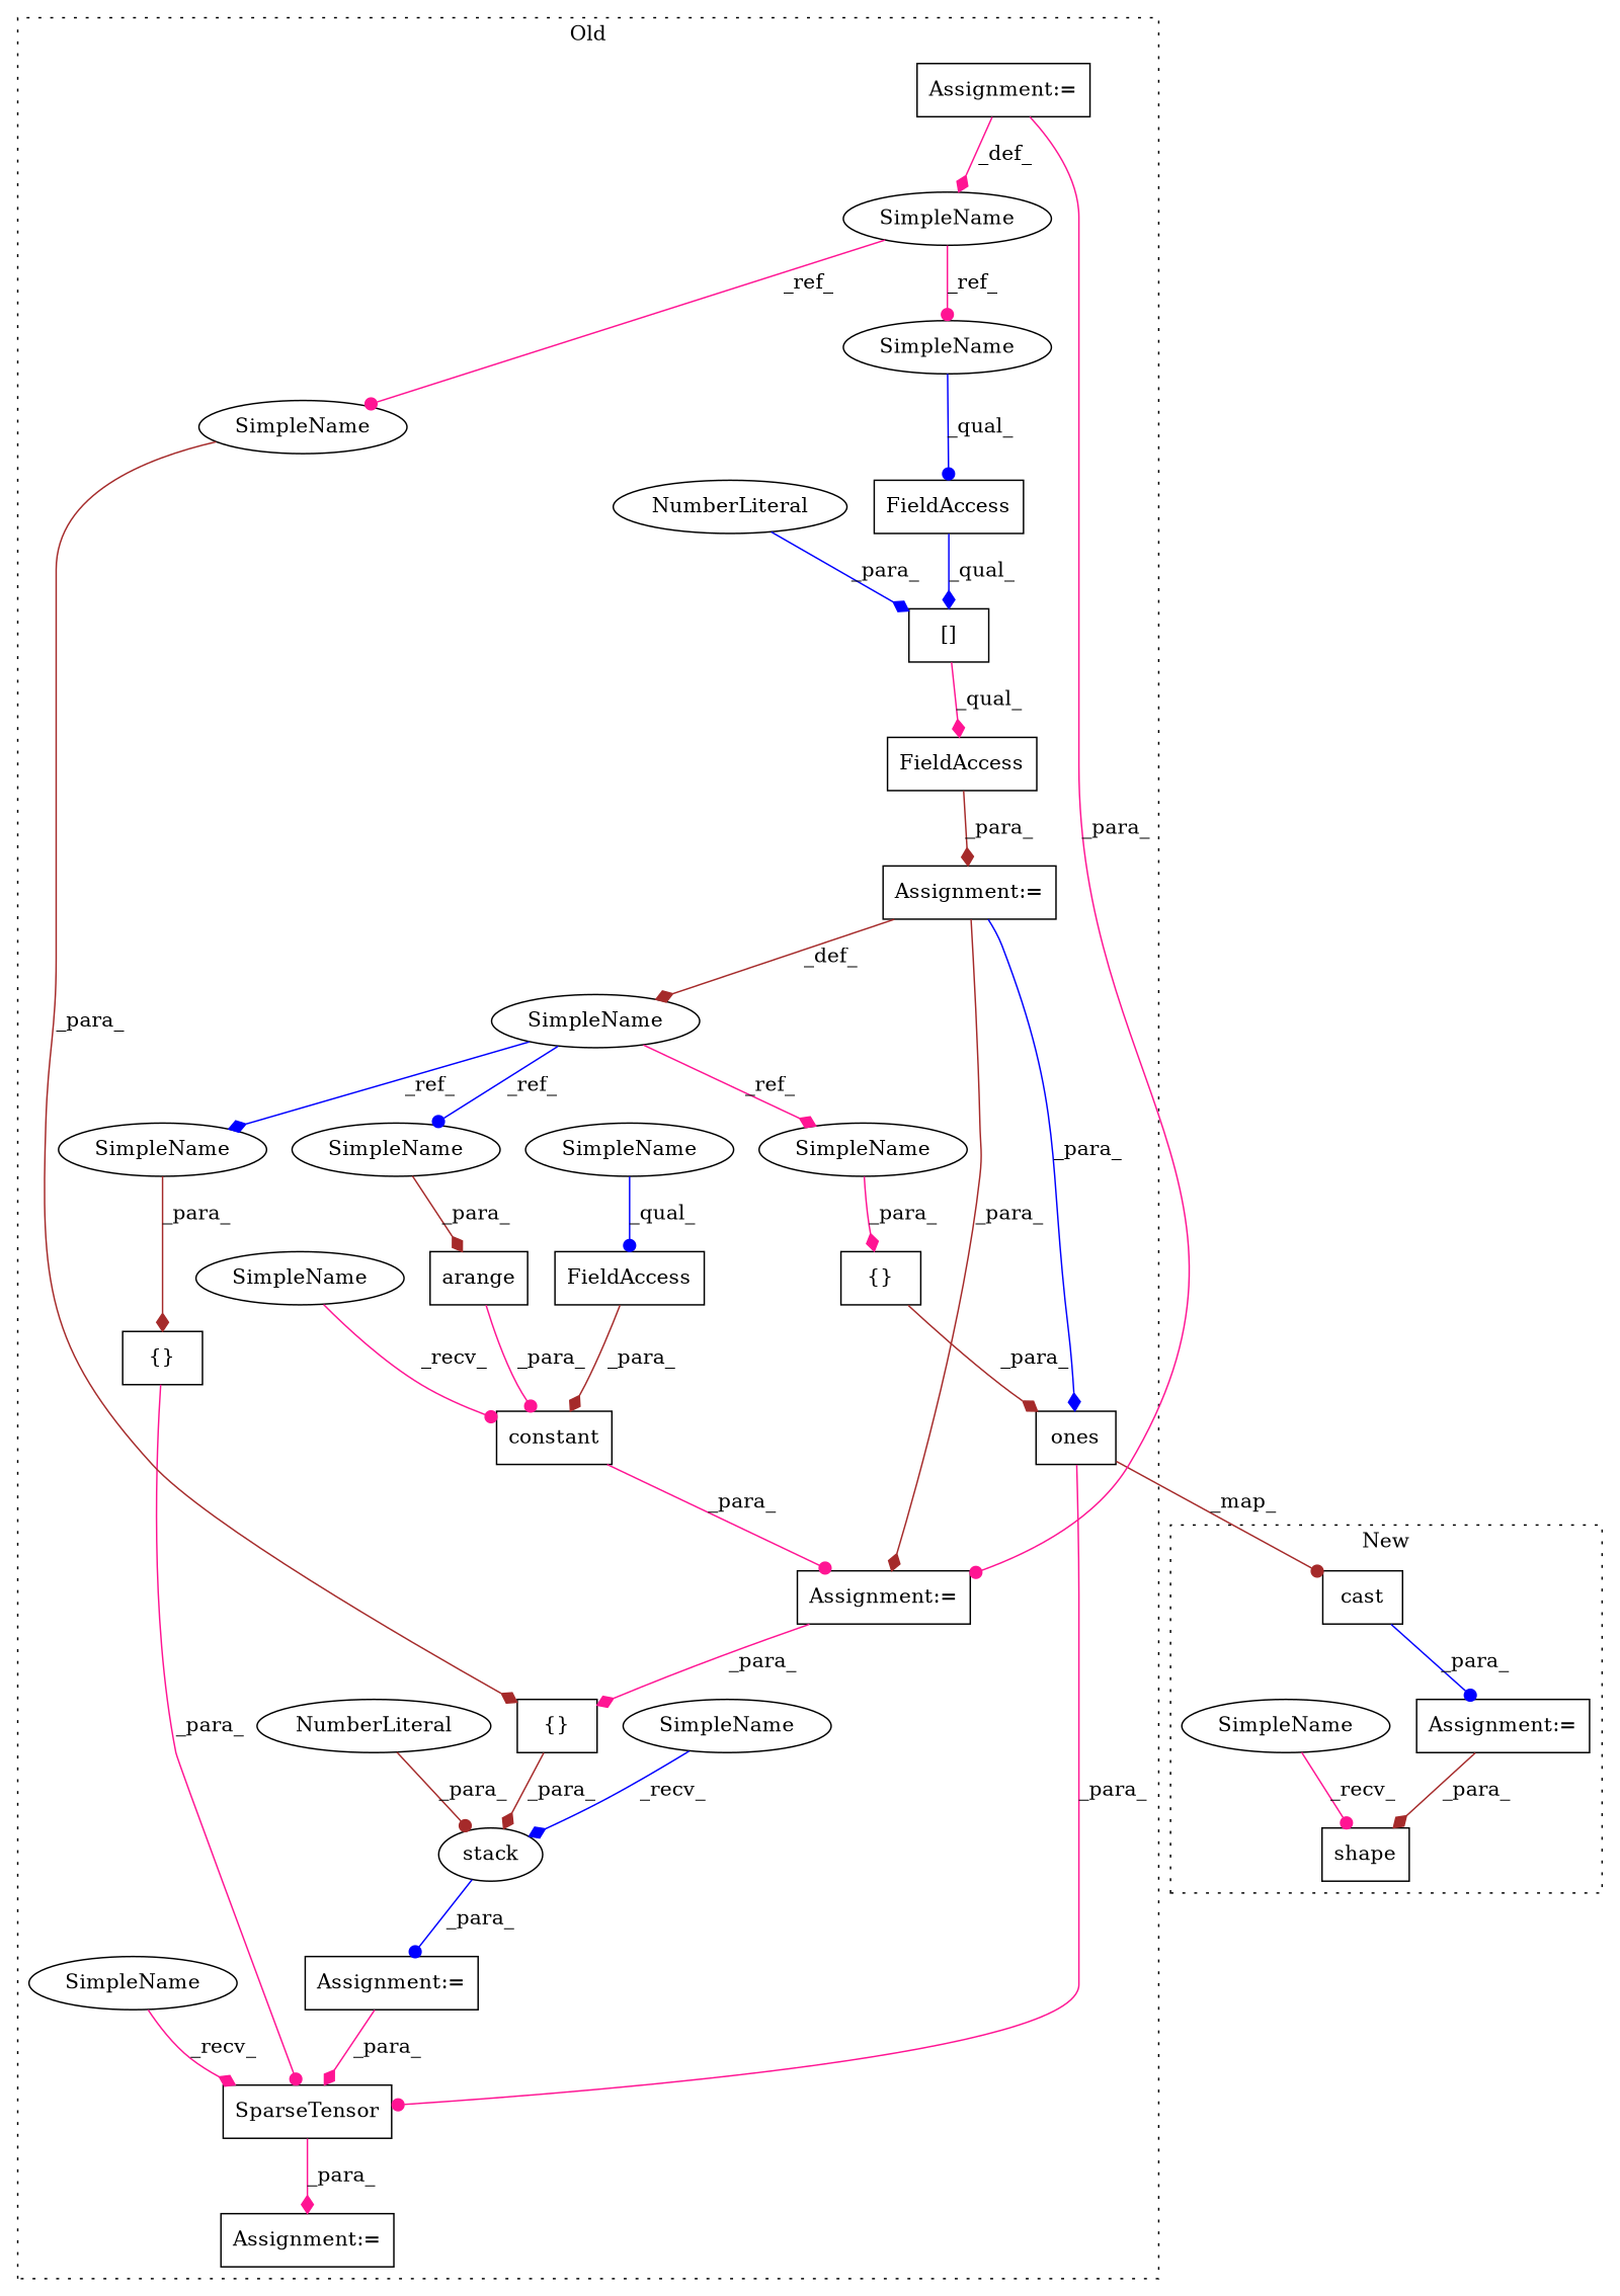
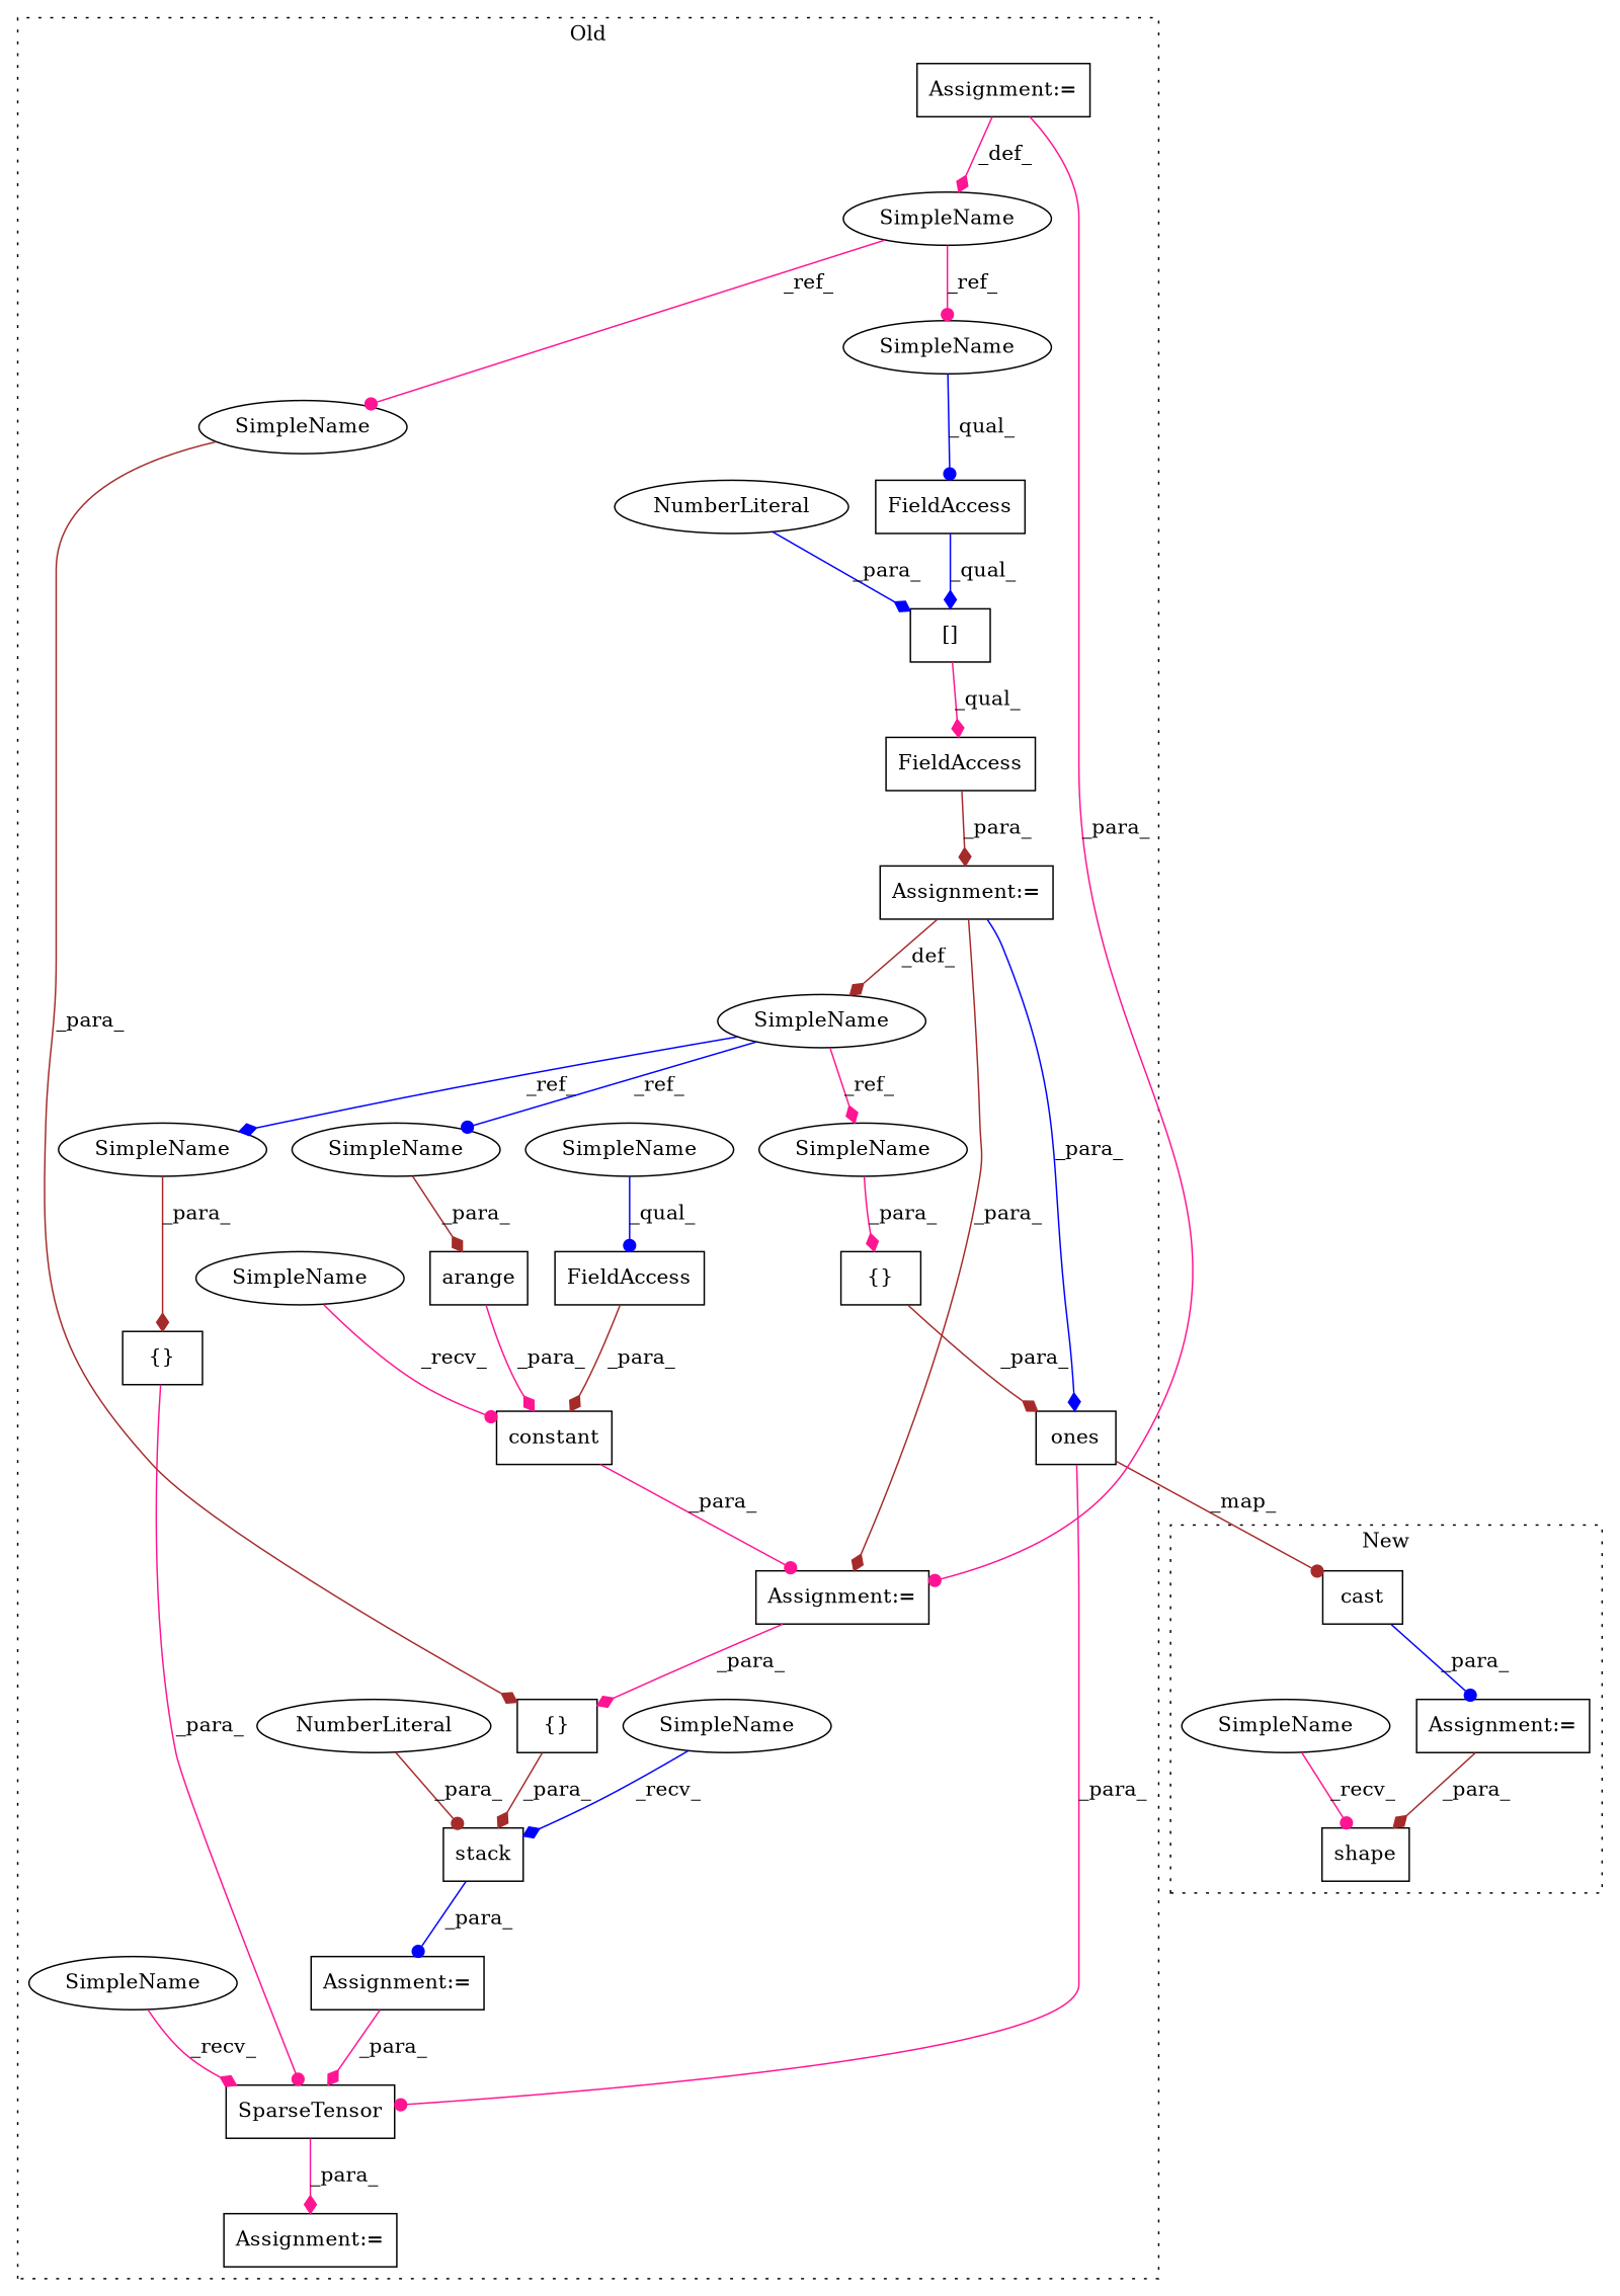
  digraph {
    node [a=42 l=1 s=6396 shape=box]
    edge [arrowhead=diamond color=deeppink]
    n1 [a=32 l="9,1" label=constant s="6485,6533"]
    n2 [a=7 label="Assignment:=" s=6604]
-   n3 [a=32 l="6,1" label=stack s="6555,6590" shape=ellipse]
+   n3 [a=32 l="6,1" label=stack s="6555,6590"]
    n4 [a=4 l="1,1" label="{}" s="6570,6587"]
    n5 [a=34 label=NumberLiteral s=6589 shape=ellipse]
    n6 [a=4 l="1,1" label="{}" s="6698,6717"]
    n7 [a=32 l="7,1" label=arange s="6500,6515"]
    n8 [a=4 l="1,1" label="{}" s="6658,6667"]
    n9 [a=32 l="13,1" label=SparseTensor s="6616,6718"]
    n10 [a=22 l=16 label=FieldAccess s=6517]
    n11 [a=32 l="5,1" label=ones s="6644,6687"]
    n12 [l=8 label=SimpleName s=6387 shape=ellipse]
    n13 [a=7 label="Assignment:=" s=6395]
    n14 [a=22 l=27 label=FieldAccess]
    n15 [a=2 l="19,1" label="[]" s="6396,6416"]
    n16 [a=34 label=NumberLiteral s=6415 shape=ellipse]
    n17 [a=22 l=18 label=FieldAccess]
    n18 [a=7 label="Assignment:=" s=6543]
    n19 [a=7 label="Assignment:=" s=6473]
    n20 [l=12 label=SimpleName s=6335 shape=ellipse]
    n21 [a=7 l=12 label="Assignment:=" s=6033]
    n22 [l=10 label=SimpleName s=6544 shape=ellipse]
    n23 [l=10 label=SimpleName s=6474 shape=ellipse]
    n24 [l=10 label=SimpleName s=6517 shape=ellipse]
    n25 [l=10 label=SimpleName s=6605 shape=ellipse]
    n26 [l=12 label=SimpleName s=6575 shape=ellipse]
    n27 [l=12 label=SimpleName shape=ellipse]
    n28 [l=8 label=SimpleName s=6699 shape=ellipse]
    n29 [l=8 label=SimpleName s=6659 shape=ellipse]
    n30 [l=8 label=SimpleName s=6507 shape=ellipse]
    n31 [a=32 l="6,1" label=shape s="6584,6600"]
    n32 [a=32 l="5,1" label=cast s="6493,6527"]
    n33 [a=7 label="Assignment:=" s=6481]
    n34 [l=10 label=SimpleName s=6573 shape=ellipse]
    subgraph cluster_1 {
      label=Old
      style=dotted
      n1
      n2
      n3
      n4
      n5
      n6
      n7
      n8
      n9
      n10
      n11
      n12
      n13
      n14
      n15
      n16
      n17
      n18
      n19
      n20
      n21
      n22
      n23
      n24
      n25
      n26
      n27
      n28
      n29
      n30
    }
    subgraph cluster_2 {
      label=New
      style=dotted
      n31
      n32
      n33
      n34
    }
    n1 -> n19 [arrowhead=dot label=_para_]
    n3 -> n18 [arrowhead=dot color=blue label=_para_]
    n4 -> n3 [color=brown label=_para_]
    n5 -> n3 [arrowhead=dot color=brown label=_para_]
    n6 -> n9 [arrowhead=dot label=_para_]
-   n7 -> n1 [arrowhead=dot label=_para_]
+   n7 -> n1 [label=_para_]
    n8 -> n11 [color=brown label=_para_]
    n9 -> n2 [label=_para_]
    n10 -> n1 [color=brown label=_para_]
    n11 -> n9 [arrowhead=dot label=_para_]
    n11 -> n32 [arrowhead=dot color=brown label=_map_]
    n12 -> n28 [color=blue label=_ref_]
    n12 -> n29 [label=_ref_]
    n12 -> n30 [arrowhead=dot color=blue label=_ref_]
    n13 -> n11 [color=blue label=_para_]
    n13 -> n12 [color=brown label=_def_]
    n13 -> n19 [color=brown label=_para_]
    n14 -> n13 [color=brown label=_para_]
    n15 -> n14 [label=_qual_]
    n16 -> n15 [color=blue label=_para_]
    n17 -> n15 [color=blue label=_qual_]
    n18 -> n9 [label=_para_]
    n19 -> n4 [label=_para_]
    n20 -> n26 [arrowhead=dot label=_ref_]
    n20 -> n27 [arrowhead=dot label=_ref_]
    n21 -> n19 [arrowhead=dot label=_para_]
    n21 -> n20 [label=_def_]
    n22 -> n3 [color=blue label=_recv_]
    n23 -> n1 [arrowhead=dot label=_recv_]
    n24 -> n10 [arrowhead=dot color=blue label=_qual_]
    n25 -> n9 [label=_recv_]
    n26 -> n4 [color=brown label=_para_]
    n27 -> n17 [arrowhead=dot color=blue label=_qual_]
    n28 -> n6 [color=brown label=_para_]
    n29 -> n8 [label=_para_]
    n30 -> n7 [color=brown label=_para_]
    n32 -> n33 [arrowhead=dot color=blue label=_para_]
    n33 -> n31 [color=brown label=_para_]
    n34 -> n31 [arrowhead=dot label=_recv_]
  }
